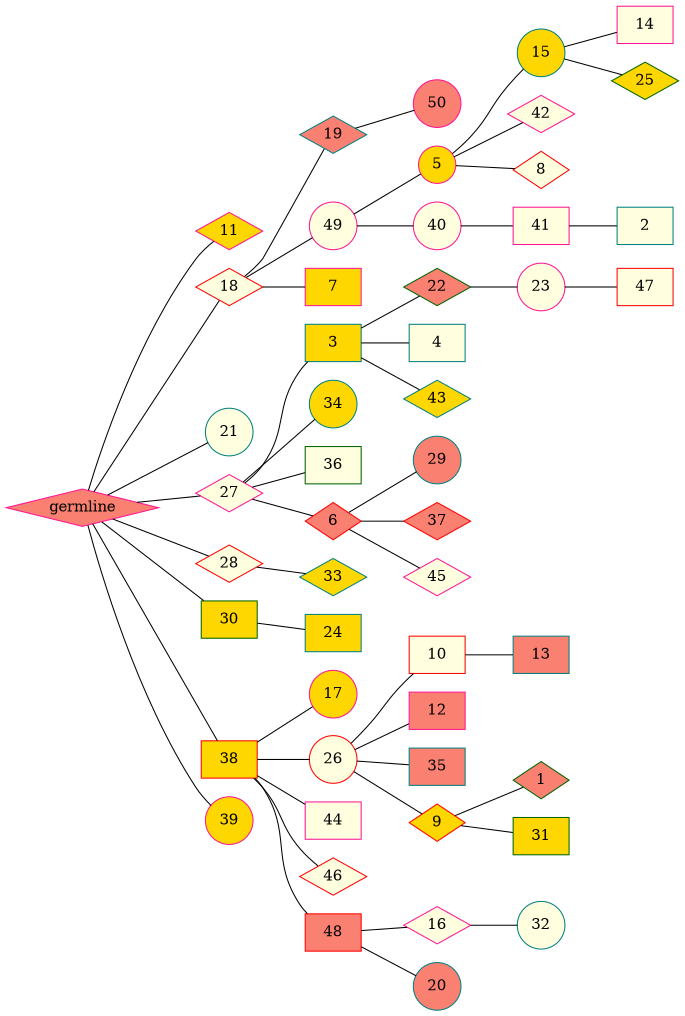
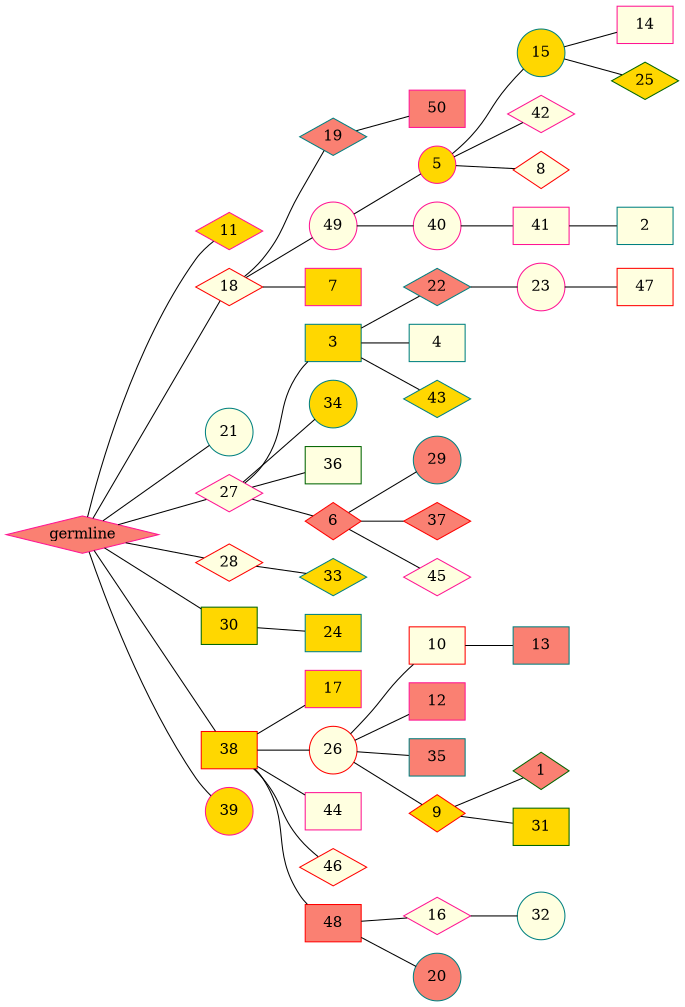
  graph {
    rankdir=LR
    node [color=deeppink fillcolor=lightyellow shape=box style=filled]
    n1 [fillcolor=salmon label=germline shape=diamond]
    n2 [fillcolor=gold label=11 shape=diamond]
    n3 [color=red label=18 shape=diamond]
    n4 [color=teal label=21 shape=circle]
    n5 [label=27 shape=diamond]
    n6 [color=red label=28 shape=diamond]
    n7 [color=darkgreen fillcolor=gold label=30]
    n8 [color=red fillcolor=gold label=38]
    n9 [fillcolor=gold label=39 shape=circle]
    n10 [color=teal fillcolor=salmon label=19 shape=diamond]
    n11 [label=49 shape=circle]
    n12 [fillcolor=gold label=7]
    n13 [color=teal fillcolor=gold label=3]
    n14 [color=teal fillcolor=gold label=34 shape=circle]
    n15 [color=darkgreen label=36]
    n16 [color=red fillcolor=salmon label=6 shape=diamond]
    n17 [color=teal fillcolor=gold label=33 shape=diamond]
    n18 [color=teal fillcolor=gold label=24]
-   n19 [fillcolor=gold label=17 shape=circle]
+   n19 [fillcolor=gold label=17]
    n20 [color=red label=26 shape=circle]
    n21 [label=44]
    n22 [color=red label=46 shape=diamond]
    n23 [color=red fillcolor=salmon label=48]
-   n24 [fillcolor=salmon label=50 shape=circle]
+   n24 [fillcolor=salmon label=50]
    n25 [fillcolor=gold label=5 shape=circle]
    n26 [label=40 shape=circle]
    n27 [color=teal fillcolor=gold label=15 shape=circle]
    n28 [label=42 shape=diamond]
    n29 [color=red label=8 shape=diamond]
    n30 [label=41]
    n31 [color=teal label=2]
    n32 [label=14]
    n33 [color=darkgreen fillcolor=gold label=25 shape=diamond]
-   n34 [color=darkgreen fillcolor=salmon label=22 shape=diamond]
+   n34 [color=teal fillcolor=salmon label=22 shape=diamond]
    n35 [color=teal label=4]
    n36 [color=teal fillcolor=gold label=43 shape=diamond]
    n37 [color=teal fillcolor=salmon label=29 shape=circle]
    n38 [color=red fillcolor=salmon label=37 shape=diamond]
    n39 [label=45 shape=diamond]
    n40 [label=23 shape=circle]
    n41 [color=red label=47]
    n42 [color=red label=10]
    n43 [fillcolor=salmon label=12]
    n44 [color=teal fillcolor=salmon label=35]
    n45 [color=red fillcolor=gold label=9 shape=diamond]
    n46 [label=16 shape=diamond]
    n47 [color=teal fillcolor=salmon label=20 shape=circle]
    n48 [color=teal fillcolor=salmon label=13]
    n49 [color=darkgreen fillcolor=salmon label=1 shape=diamond]
    n50 [color=darkgreen fillcolor=gold label=31]
    n51 [color=teal label=32 shape=circle]
    n1 -- n2
    n1 -- n3
    n1 -- n4
    n1 -- n5
    n1 -- n6
    n1 -- n7
    n1 -- n8
    n1 -- n9
    n3 -- n10
    n3 -- n11
    n3 -- n12
    n5 -- n13
    n5 -- n14
    n5 -- n15
    n5 -- n16
    n6 -- n17
    n7 -- n18
    n8 -- n19
    n8 -- n20
    n8 -- n21
    n8 -- n22
    n8 -- n23
    n10 -- n24
    n11 -- n25
    n11 -- n26
    n13 -- n34
    n13 -- n35
    n13 -- n36
    n16 -- n37
    n16 -- n38
    n16 -- n39
    n20 -- n42
    n20 -- n43
    n20 -- n44
    n20 -- n45
    n23 -- n46
    n23 -- n47
    n25 -- n27
    n25 -- n28
    n25 -- n29
    n26 -- n30
    n27 -- n32
    n27 -- n33
    n30 -- n31
    n34 -- n40
    n40 -- n41
    n42 -- n48
    n45 -- n49
    n45 -- n50
    n46 -- n51
  }
